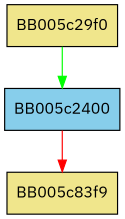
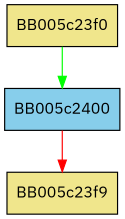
  digraph {
    fontname="IBM Plex Sans"
    splines=ortho
    node [fillcolor=khaki fontname="IBM Plex Sans" shape=box style=filled]
    edge [fontname="IBM Plex Sans"]
    BB005c2400 [fillcolor=skyblue]
-   BB005c23f0 [label=BB005c29f0]
-   BB005c23f9 [label=BB005c83f9]
+   BB005c23f0
+   BB005c23f9
    BB005c2400 -> BB005c23f9 [color=red]
    BB005c23f0 -> BB005c2400 [color=green]
  }
